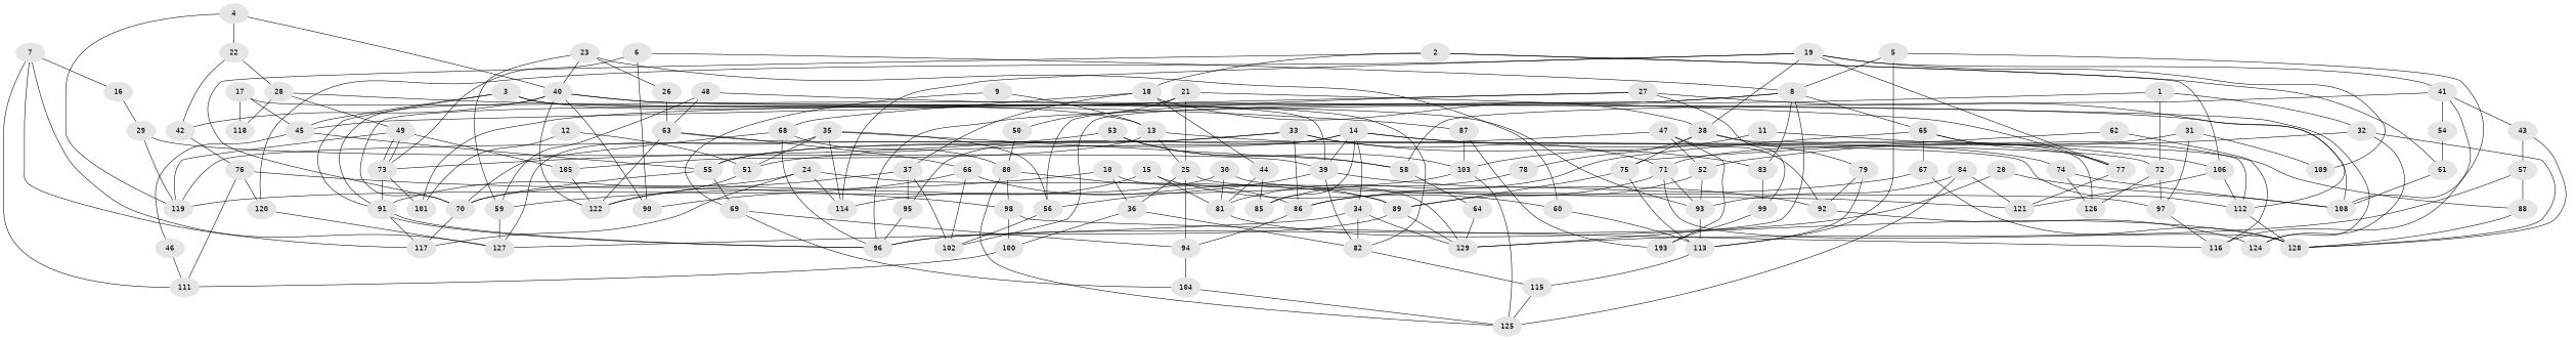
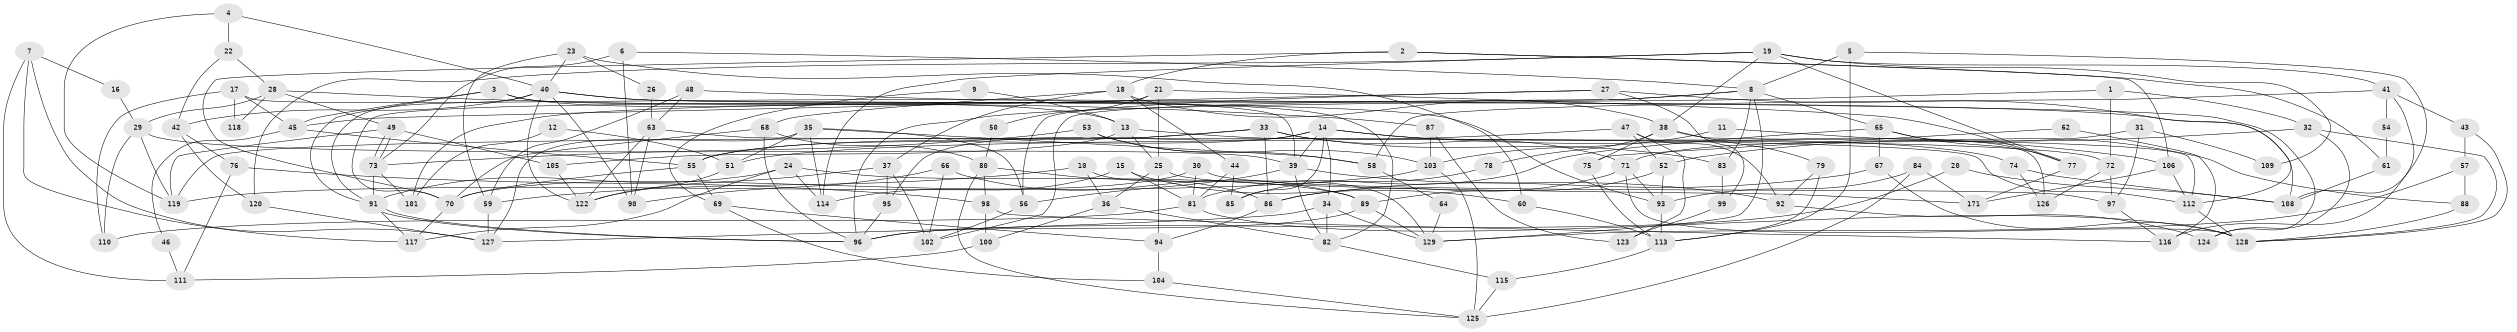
  graph {
    fontname="DejaVu Sans Mono"
    node [color=gray90 fontname="DejaVu Sans Mono" style=filled]
    edge [fontname="DejaVu Sans Mono"]
    1
    32
    72
    96
    52
    124
    128
    97
    126
    2
    18
    61
    70
    106
    37
    38
    44
    68
    108
    117
-   121
+   121 [label=171]
    112
    3
    13
    45
    82
    91
    25
    105
    55
    46
    115
    4
    22
    40
    119
    28
    42
    90
    122
    93
    5
    8
    113
    65
    83
    101
    102
    129
    6
    73
    7
    16
    111
    127
    29
    81
    77
    67
    99
    9
    69
    94
    104
    10
    36
    59
    100
    11
    88
    103
    125
    12
    51
    14
    34
    39
    74
    85
    95
    56
    92
    15
    60
    114
+   110
    17
    118
    75
    78
    79
    80
    19
    41
    109
    120
    58
    43
    54
    116
    20
    21
    50
    49
    87
    76
    23
    26
    63
    24
    89
    27
-   123 [label=193]
+   123
    30
    31
    71
    86
    33
    35
    64
    57
    98
    47
    48
    53
    62
    66
    84
    1 -- 32
    1 -- 72
    1 -- 96
    32 -- 52
    32 -- 124
    32 -- 128
    72 -- 97
    72 -- 126
    52 -- 93
    52 -- 89
    97 -- 116
    2 -- 18
    2 -- 61
    2 -- 70
    2 -- 106
    18 -- 37
    18 -- 38
    18 -- 44
    18 -- 68
    61 -- 108
    70 -- 117
    106 -- 121
    106 -- 112
    37 -- 122
    37 -- 102
    37 -- 95
    38 -- 112
    38 -- 75
    38 -- 78
    38 -- 79
    44 -- 81
    44 -- 85
    68 -- 96
    68 -- 70
    68 -- 80
    112 -- 128
    3 -- 13
    3 -- 45
    3 -- 82
    3 -- 91
    13 -- 72
    13 -- 25
    13 -- 105
    45 -- 55
    45 -- 46
    82 -- 115
    91 -- 96
    91 -- 96
    91 -- 117
    25 -- 121
    25 -- 94
    25 -- 36
    105 -- 122
    55 -- 70
    55 -- 69
    46 -- 111
    115 -- 125
    4 -- 22
    4 -- 40
    4 -- 119
    22 -- 28
    22 -- 42
    40 -- 108
    40 -- 91
    40 -- 42
    40 -- 90
    40 -- 122
    40 -- 93
+   28 -- 29
    28 -- 118
    28 -- 49
    28 -- 87
    42 -- 76
    93 -- 113
    5 -- 108
    5 -- 8
    5 -- 113
    8 -- 65
    8 -- 83
    8 -- 101
    8 -- 102
    8 -- 129
    113 -- 115
    65 -- 126
    65 -- 81
    65 -- 77
    65 -- 67
    83 -- 99
    6 -- 90
    6 -- 8
    6 -- 73
    73 -- 91
    73 -- 101
    7 -- 117
    7 -- 16
    7 -- 111
    7 -- 127
    16 -- 29
    29 -- 119
    29 -- 39
+   29 -- 110
    81 -- 128
+   81 -- 110
    77 -- 121
    67 -- 128
    67 -- 86
    99 -- 123
    9 -- 13
    9 -- 69
    69 -- 94
    69 -- 104
    94 -- 104
    104 -- 125
    10 -- 129
    10 -- 36
    10 -- 59
    36 -- 82
    36 -- 100
    59 -- 127
    100 -- 111
    11 -- 88
    11 -- 103
    88 -- 128
    103 -- 119
    103 -- 125
    12 -- 101
    12 -- 51
    51 -- 122
    14 -- 106
    14 -- 55
    14 -- 34
    14 -- 39
    14 -- 74
    14 -- 85
    14 -- 95
    34 -- 82
    34 -- 129
    34 -- 127
    39 -- 82
    39 -- 56
    39 -- 92
    74 -- 126
    74 -- 108
    95 -- 96
    56 -- 102
    92 -- 124
    15 -- 81
    15 -- 60
    15 -- 114
    60 -- 113
    17 -- 45
    17 -- 39
+   17 -- 110
    17 -- 118
    75 -- 113
-   75 -- 89
    78 -- 85
    79 -- 113
    79 -- 92
    80 -- 125
    80 -- 86
    80 -- 98
    19 -- 38
    19 -- 77
    19 -- 114
    19 -- 41
    19 -- 109
    19 -- 120
    41 -- 58
    41 -- 43
    41 -- 54
    41 -- 116
    120 -- 127
    58 -- 64
    43 -- 128
    43 -- 57
    54 -- 61
    20 -- 96
    20 -- 108
    21 -- 70
    21 -- 25
    21 -- 77
    21 -- 50
    50 -- 80
    49 -- 105
    49 -- 119
    49 -- 73
    49 -- 73
    87 -- 103
    87 -- 123
    76 -- 111
-   76 -- 120
+   42 -- 120
    76 -- 98
    23 -- 40
    23 -- 59
    23 -- 60
    23 -- 26
    26 -- 63
    63 -- 112
-   63 -- 66
+   63 -- 90
    63 -- 122
    24 -- 117
    24 -- 91
    24 -- 114
    24 -- 89
    89 -- 96
    89 -- 129
    27 -- 112
    27 -- 45
    27 -- 99
    27 -- 56
    30 -- 97
    30 -- 70
    30 -- 81
    31 -- 97
    31 -- 109
    31 -- 71
    71 -- 128
    71 -- 93
    71 -- 86
    86 -- 94
    33 -- 55
    33 -- 119
    33 -- 83
    33 -- 71
    33 -- 86
    35 -- 127
    35 -- 51
    35 -- 56
    35 -- 114
    35 -- 58
    64 -- 129
    57 -- 129
    57 -- 88
    98 -- 100
    98 -- 116
    47 -- 52
    47 -- 51
    47 -- 92
    47 -- 123
    48 -- 124
    48 -- 59
    48 -- 63
    53 -- 73
    53 -- 103
    53 -- 58
    62 -- 75
    62 -- 116
    66 -- 90
    66 -- 102
    66 -- 89
    84 -- 121
    84 -- 93
    84 -- 125
  }
